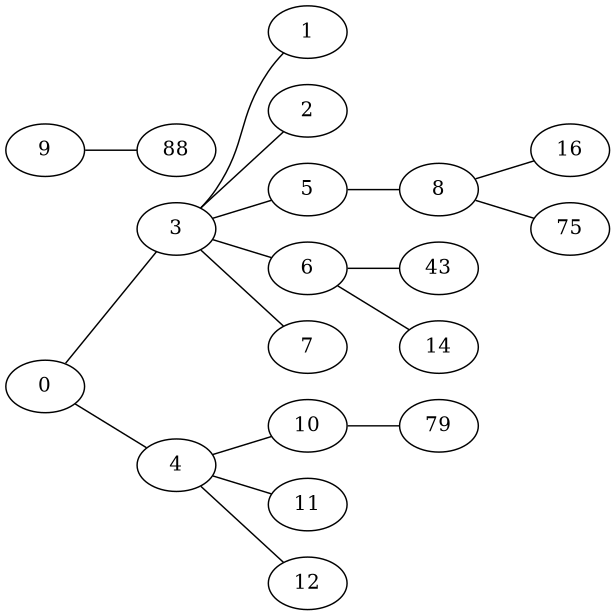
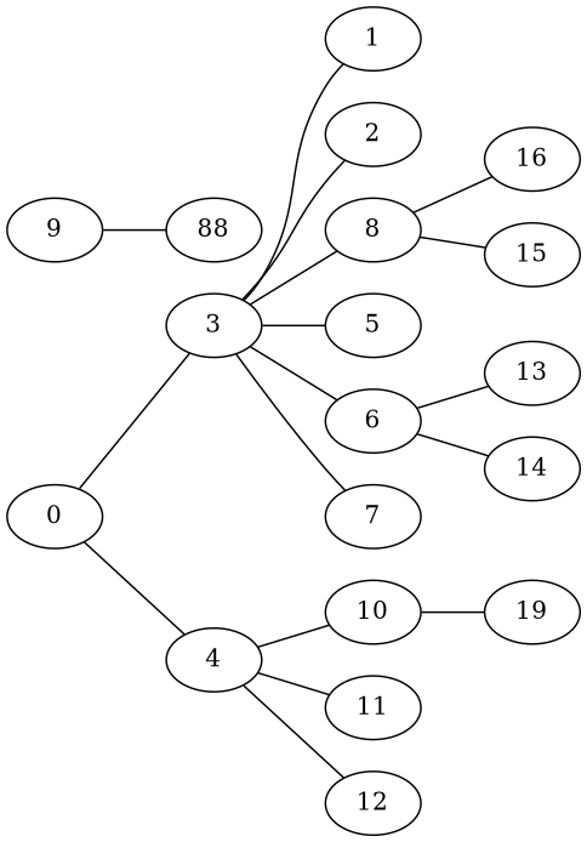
  graph {
    rankdir=LR
    0
    3
    4
    1
    2
    8
    5
    6
    7
    10
    11
    12
    16
-   15 [label=75]
-   13 [label=43]
+   15
+   13
    14
    n17 [label=88]
    9
-   19 [label=79]
+   19
    0 -- 3
    0 -- 4
    3 -- 1
    3 -- 2
-   5 -- 8
+   3 -- 8
    3 -- 5
    3 -- 6
    3 -- 7
    4 -- 10
    4 -- 11
    4 -- 12
    8 -- 16
    8 -- 15
    6 -- 13
    6 -- 14
    10 -- 19
    9 -- n17
  }
